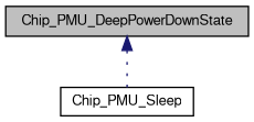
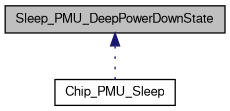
  digraph {
    rankdir=TB
    node [color=black fontname=FreeSans fontsize=10 shape=record style=filled]
-   n1 [fillcolor=grey75 fontcolor=black height=0.2 label=Chip_PMU_DeepPowerDownState width=0.4]
+   n1 [fillcolor=grey75 fontcolor=black height=0.2 label=Sleep_PMU_DeepPowerDownState width=0.4]
    n2 [fillcolor=white height=0.2 label=Chip_PMU_Sleep width=0.4]
    n1 -> n2 [color=midnightblue dir=back fontname=FreeSans fontsize=10 labelfontname=FreeSans labelfontsize=10 style=dotted]
  }
